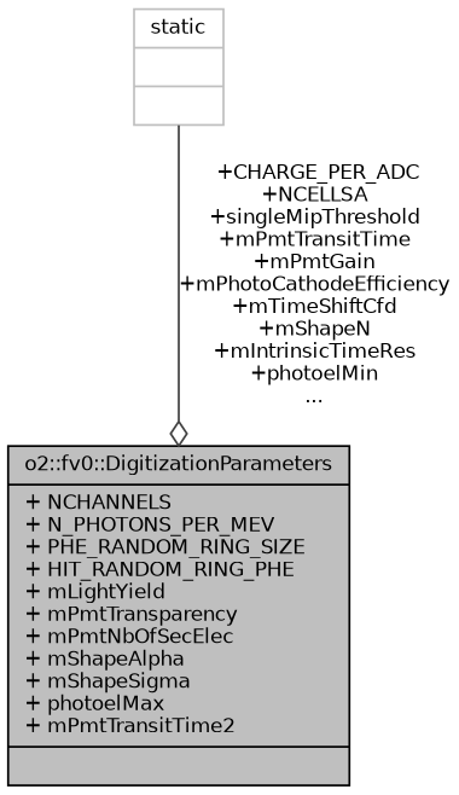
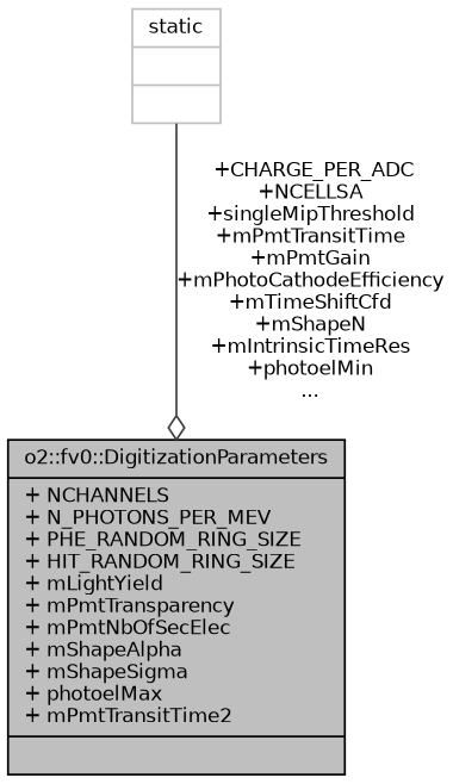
  digraph {
    node [fontname=Helvetica fontsize=10 shape=record]
-   n1 [color=black fillcolor=grey75 fontcolor=black height=0.2 label="{o2::fv0::DigitizationParameters\n|+ NCHANNELS\l+ N_PHOTONS_PER_MEV\l+ PHE_RANDOM_RING_SIZE\l+ HIT_RANDOM_RING_PHE\l+ mLightYield\l+ mPmtTransparency\l+ mPmtNbOfSecElec\l+ mShapeAlpha\l+ mShapeSigma\l+ photoelMax\l+ mPmtTransitTime2\l|}" style=filled width=0.4]
+   n1 [color=black fillcolor=grey75 fontcolor=black height=0.2 label="{o2::fv0::DigitizationParameters\n|+ NCHANNELS\l+ N_PHOTONS_PER_MEV\l+ PHE_RANDOM_RING_SIZE\l+ HIT_RANDOM_RING_SIZE\l+ mLightYield\l+ mPmtTransparency\l+ mPmtNbOfSecElec\l+ mShapeAlpha\l+ mShapeSigma\l+ photoelMax\l+ mPmtTransitTime2\l|}" style=filled width=0.4]
    n2 [color=grey75 height=0.2 label="{static\n||}" width=0.4]
    n2 -> n1 [arrowhead=odiamond color=grey25 fontname=Helvetica fontsize=10 label=" +CHARGE_PER_ADC\n+NCELLSA\n+singleMipThreshold\n+mPmtTransitTime\n+mPmtGain\n+mPhotoCathodeEfficiency\n+mTimeShiftCfd\n+mShapeN\n+mIntrinsicTimeRes\n+photoelMin\n..." labelfontname=Helvetica labelfontsize=10 style=solid]
  }
